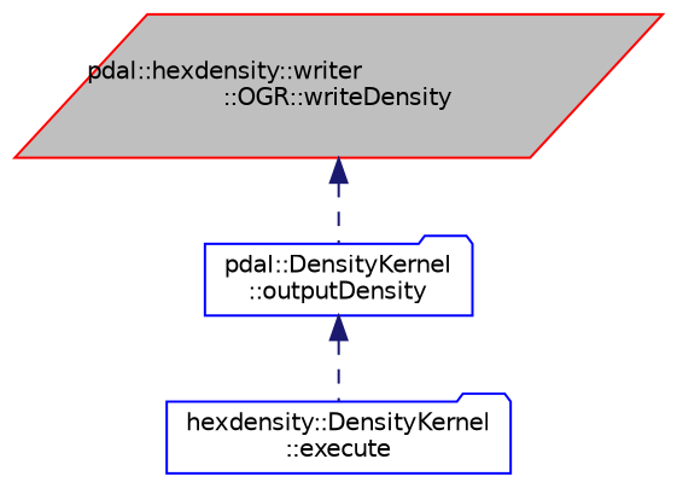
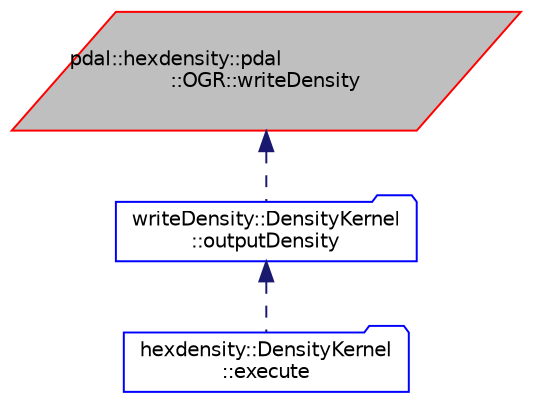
  digraph {
    rankdir=TB
    node [color=blue fillcolor=white fontname=Helvetica fontsize=10 shape=folder style=filled]
    edge [color=midnightblue dir=back fontname=Helvetica fontsize=10 labelfontname=Helvetica labelfontsize=10 style=dashed]
-   n1 [color=red fillcolor=grey75 fontcolor=black height=0.2 label="pdal::hexdensity::writer\l::OGR::writeDensity" shape=parallelogram width=0.4]
-   n2 [height=0.2 label="pdal::DensityKernel\l::outputDensity" width=0.4]
+   n1 [color=red fillcolor=grey75 fontcolor=black height=0.2 label="pdal::hexdensity::pdal\l::OGR::writeDensity" shape=parallelogram width=0.4]
+   n2 [height=0.2 label="writeDensity::DensityKernel\l::outputDensity" width=0.4]
    n3 [height=0.2 label="hexdensity::DensityKernel\l::execute" width=0.4]
    n1 -> n2
    n2 -> n3
  }
